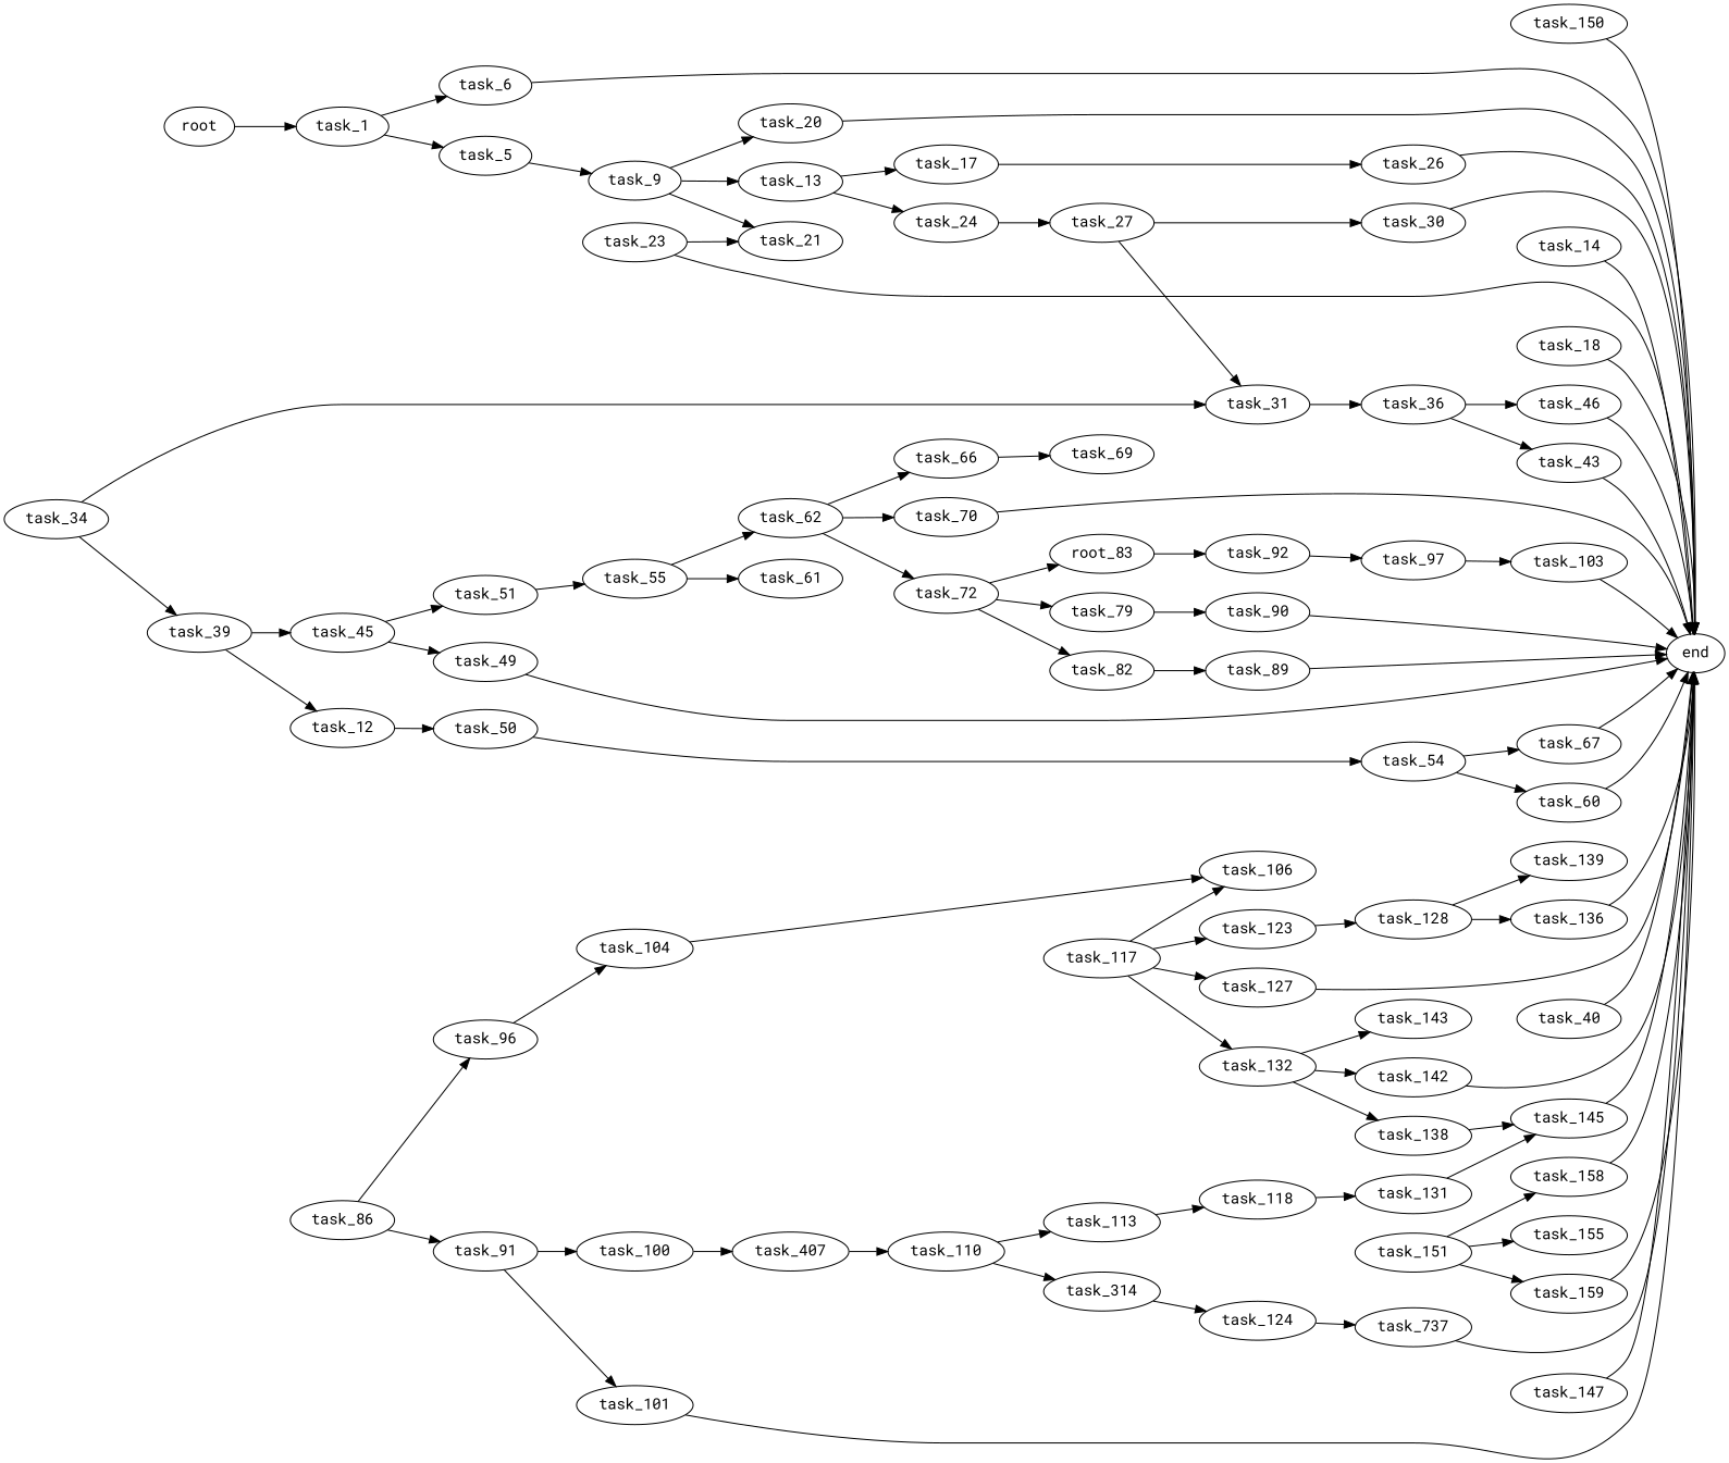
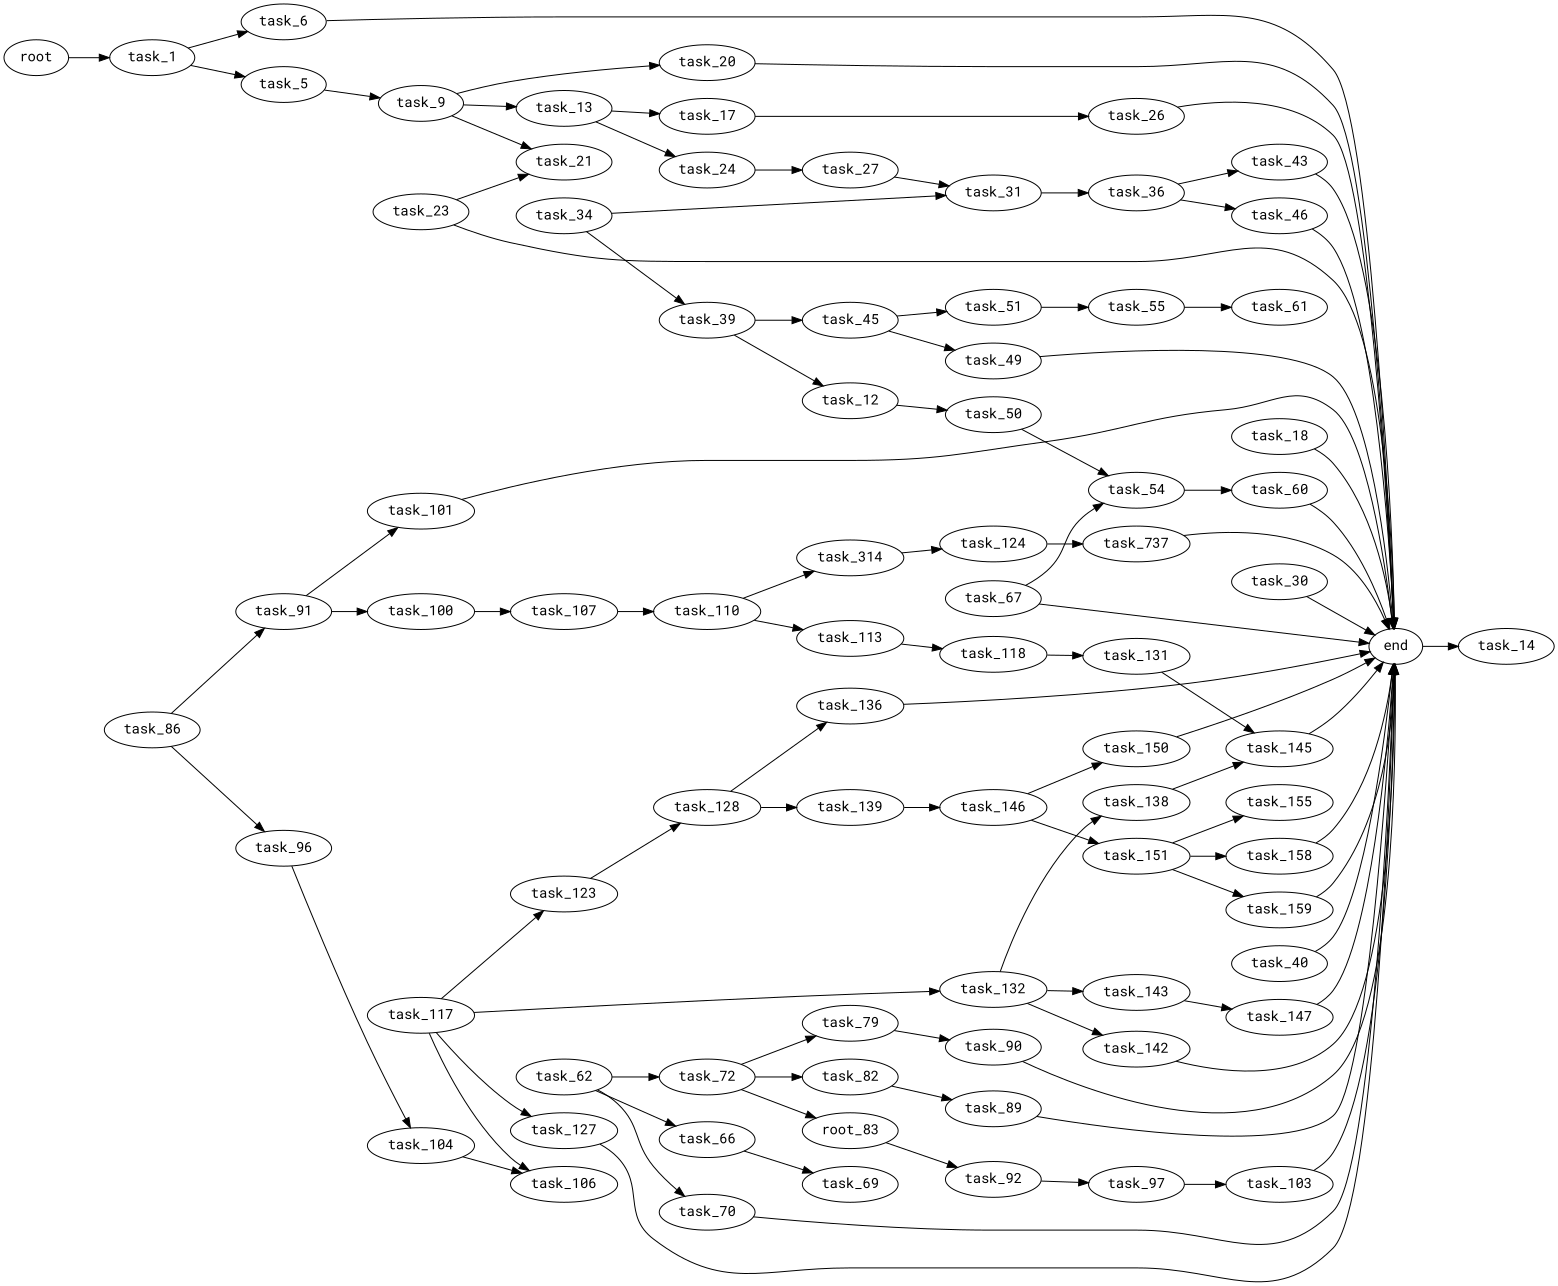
  digraph {
    fontname="Roboto Mono"
    rankdir=LR
    node [fontname="Roboto Mono"]
    edge [fontname="Roboto Mono"]
    root
    task_1
    task_5
    task_6
    task_9
    end
    task_14
    task_13
    task_20
    task_21
    task_18
    task_17
    task_24
    task_26
    task_27
    task_23
    task_30
    task_31
    task_36
    task_34
    task_39
    task_43
    task_46
    n24 [label=task_12]
    task_45
    task_50
    task_49
    task_51
    task_54
    task_55
    task_60
    task_67
    task_61
    task_62
    task_66
    task_70
    task_72
    task_69
    task_79
    task_82
    n41 [label=root_83]
    task_90
    task_89
    task_92
    n45 [label=task_40]
    task_86
    task_91
    task_96
    task_97
    task_100
    task_101
    task_104
    task_103
-   task_107 [label=task_407]
+   task_107
    task_106
    task_110
    task_113
    n58 [label=task_314]
    task_117
    task_123
    task_127
    task_132
    task_128
    task_138
    task_142
    task_143
    task_118
    task_124
    task_131
    n70 [label=task_737]
    task_145
    task_136
    task_139
    task_147
+   task_146
    task_150
    task_151
    task_155
    task_158
    task_159
    root -> task_1
    task_1 -> task_5
    task_1 -> task_6
    task_5 -> task_9
    task_6 -> end
    task_9 -> task_13
    task_9 -> task_20
    task_9 -> task_21
-   task_14 -> end
+   end -> task_14
    task_13 -> task_17
    task_13 -> task_24
    task_20 -> end
    task_18 -> end
    task_17 -> task_26
    task_24 -> task_27
    task_26 -> end
-   task_27 -> task_30
    task_27 -> task_31
    task_23 -> end
    task_23 -> task_21
    task_30 -> end
    task_31 -> task_36
    task_36 -> task_43
    task_36 -> task_46
    task_34 -> task_31
    task_34 -> task_39
    task_39 -> n24
    task_39 -> task_45
    task_43 -> end
    task_46 -> end
    n24 -> task_50
    task_45 -> task_49
    task_45 -> task_51
    task_50 -> task_54
    task_49 -> end
    task_51 -> task_55
    task_54 -> task_60
-   task_54 -> task_67
+   task_67 -> task_54
    task_55 -> task_61
-   task_55 -> task_62
    task_60 -> end
    task_67 -> end
    task_62 -> task_66
    task_62 -> task_70
    task_62 -> task_72
    task_66 -> task_69
    task_70 -> end
    task_72 -> task_79
    task_72 -> task_82
    task_72 -> n41
    task_79 -> task_90
    task_82 -> task_89
    n41 -> task_92
    task_90 -> end
    task_89 -> end
    task_92 -> task_97
    n45 -> end
    task_86 -> task_91
    task_86 -> task_96
    task_91 -> task_100
    task_91 -> task_101
    task_96 -> task_104
    task_97 -> task_103
    task_100 -> task_107
    task_101 -> end
    task_104 -> task_106
    task_103 -> end
    task_107 -> task_110
    task_110 -> task_113
    task_110 -> n58
    task_113 -> task_118
    n58 -> task_124
    task_117 -> task_106
    task_117 -> task_123
    task_117 -> task_127
    task_117 -> task_132
    task_123 -> task_128
    task_127 -> end
    task_132 -> task_138
    task_132 -> task_142
    task_132 -> task_143
    task_128 -> task_136
    task_128 -> task_139
    task_138 -> task_145
    task_142 -> end
+   task_143 -> task_147
    task_118 -> task_131
    task_124 -> n70
    task_131 -> task_145
    n70 -> end
    task_145 -> end
    task_136 -> end
+   task_139 -> task_146
    task_147 -> end
+   task_146 -> task_150
+   task_146 -> task_151
    task_150 -> end
    task_151 -> task_155
    task_151 -> task_158
    task_151 -> task_159
    task_158 -> end
    task_159 -> end
  }
